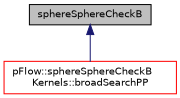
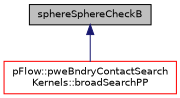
  digraph {
    rankdir=TB
    node [fontname=Helvetica fontsize=10 shape=record style=filled]
    n1 [color=black fillcolor=grey75 fontcolor=black height=0.2 label=sphereSphereCheckB width=0.4]
-   n2 [color=red fillcolor=white height=0.2 label="pFlow::sphereSphereCheckB\lKernels::broadSearchPP" width=0.4]
+   n2 [color=red fillcolor=white height=0.2 label="pFlow::pweBndryContactSearch\lKernels::broadSearchPP" width=0.4]
    n1 -> n2 [color=midnightblue dir=back fontname=Helvetica fontsize=10 labelfontname=Helvetica labelfontsize=10 style=solid]
  }
